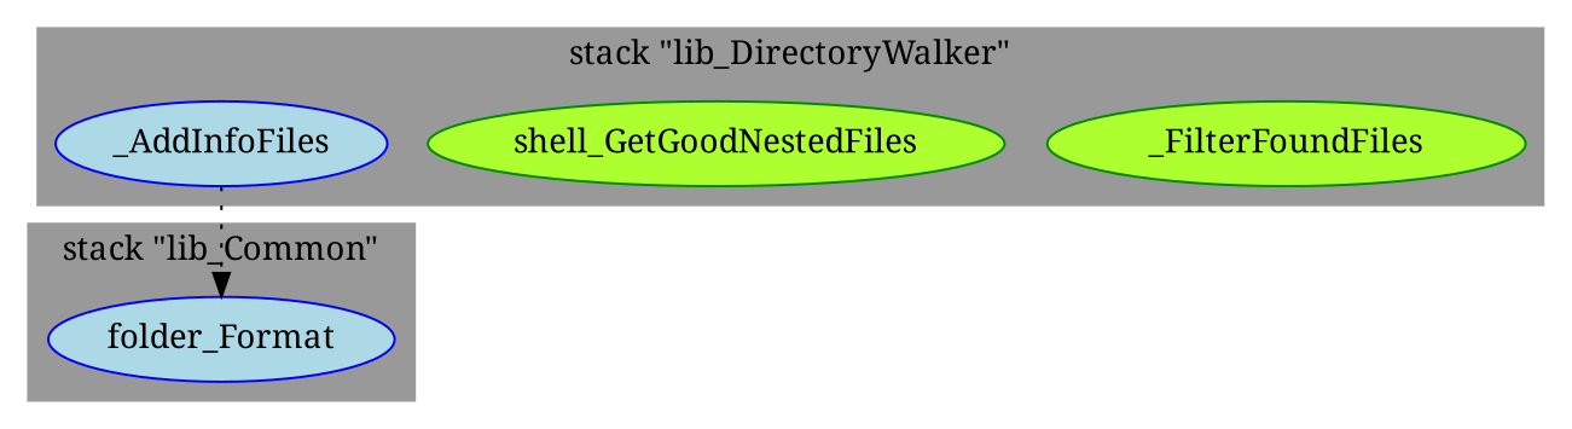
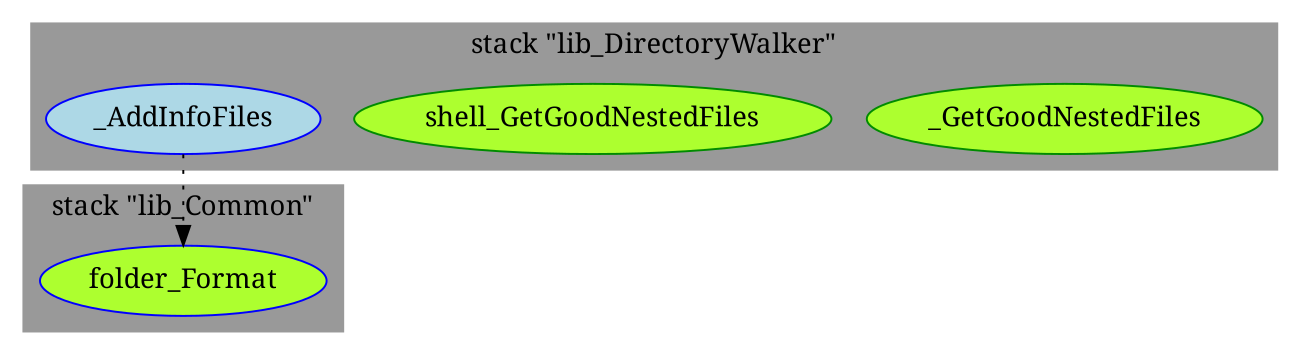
  digraph {
    clusterrank=true
    fontname="Noto Serif"
    node [color=Green4 fillcolor=GreenYellow style=filled fontname="Noto Serif"]
-   n1 [label=_FilterFoundFiles]
+   n1 [label=_GetGoodNestedFiles]
    n2 [label=shell_GetGoodNestedFiles]
-   n3 [color=Blue fillcolor=LightBlue label=folder_Format]
+   n3 [color=Blue label=folder_Format]
    n4 [color=Blue fillcolor=LightBlue label=_AddInfoFiles]
    subgraph sub_1 {
      n1
      n2
    }
    subgraph sub_2 {
      n3
      n4
    }
    subgraph cluster_3 {
      color=grey60
      fillcolor=grey60
      label="stack \"lib_Common\""
      style=filled
      n3
    }
    subgraph cluster_4 {
      color=grey60
      fillcolor=grey60
      label="stack \"lib_DirectoryWalker\""
      style=filled
      n1
      n2
      n4
    }
    n4 -> n3 [style=dotted fontname="Noto Serif"]
  }
